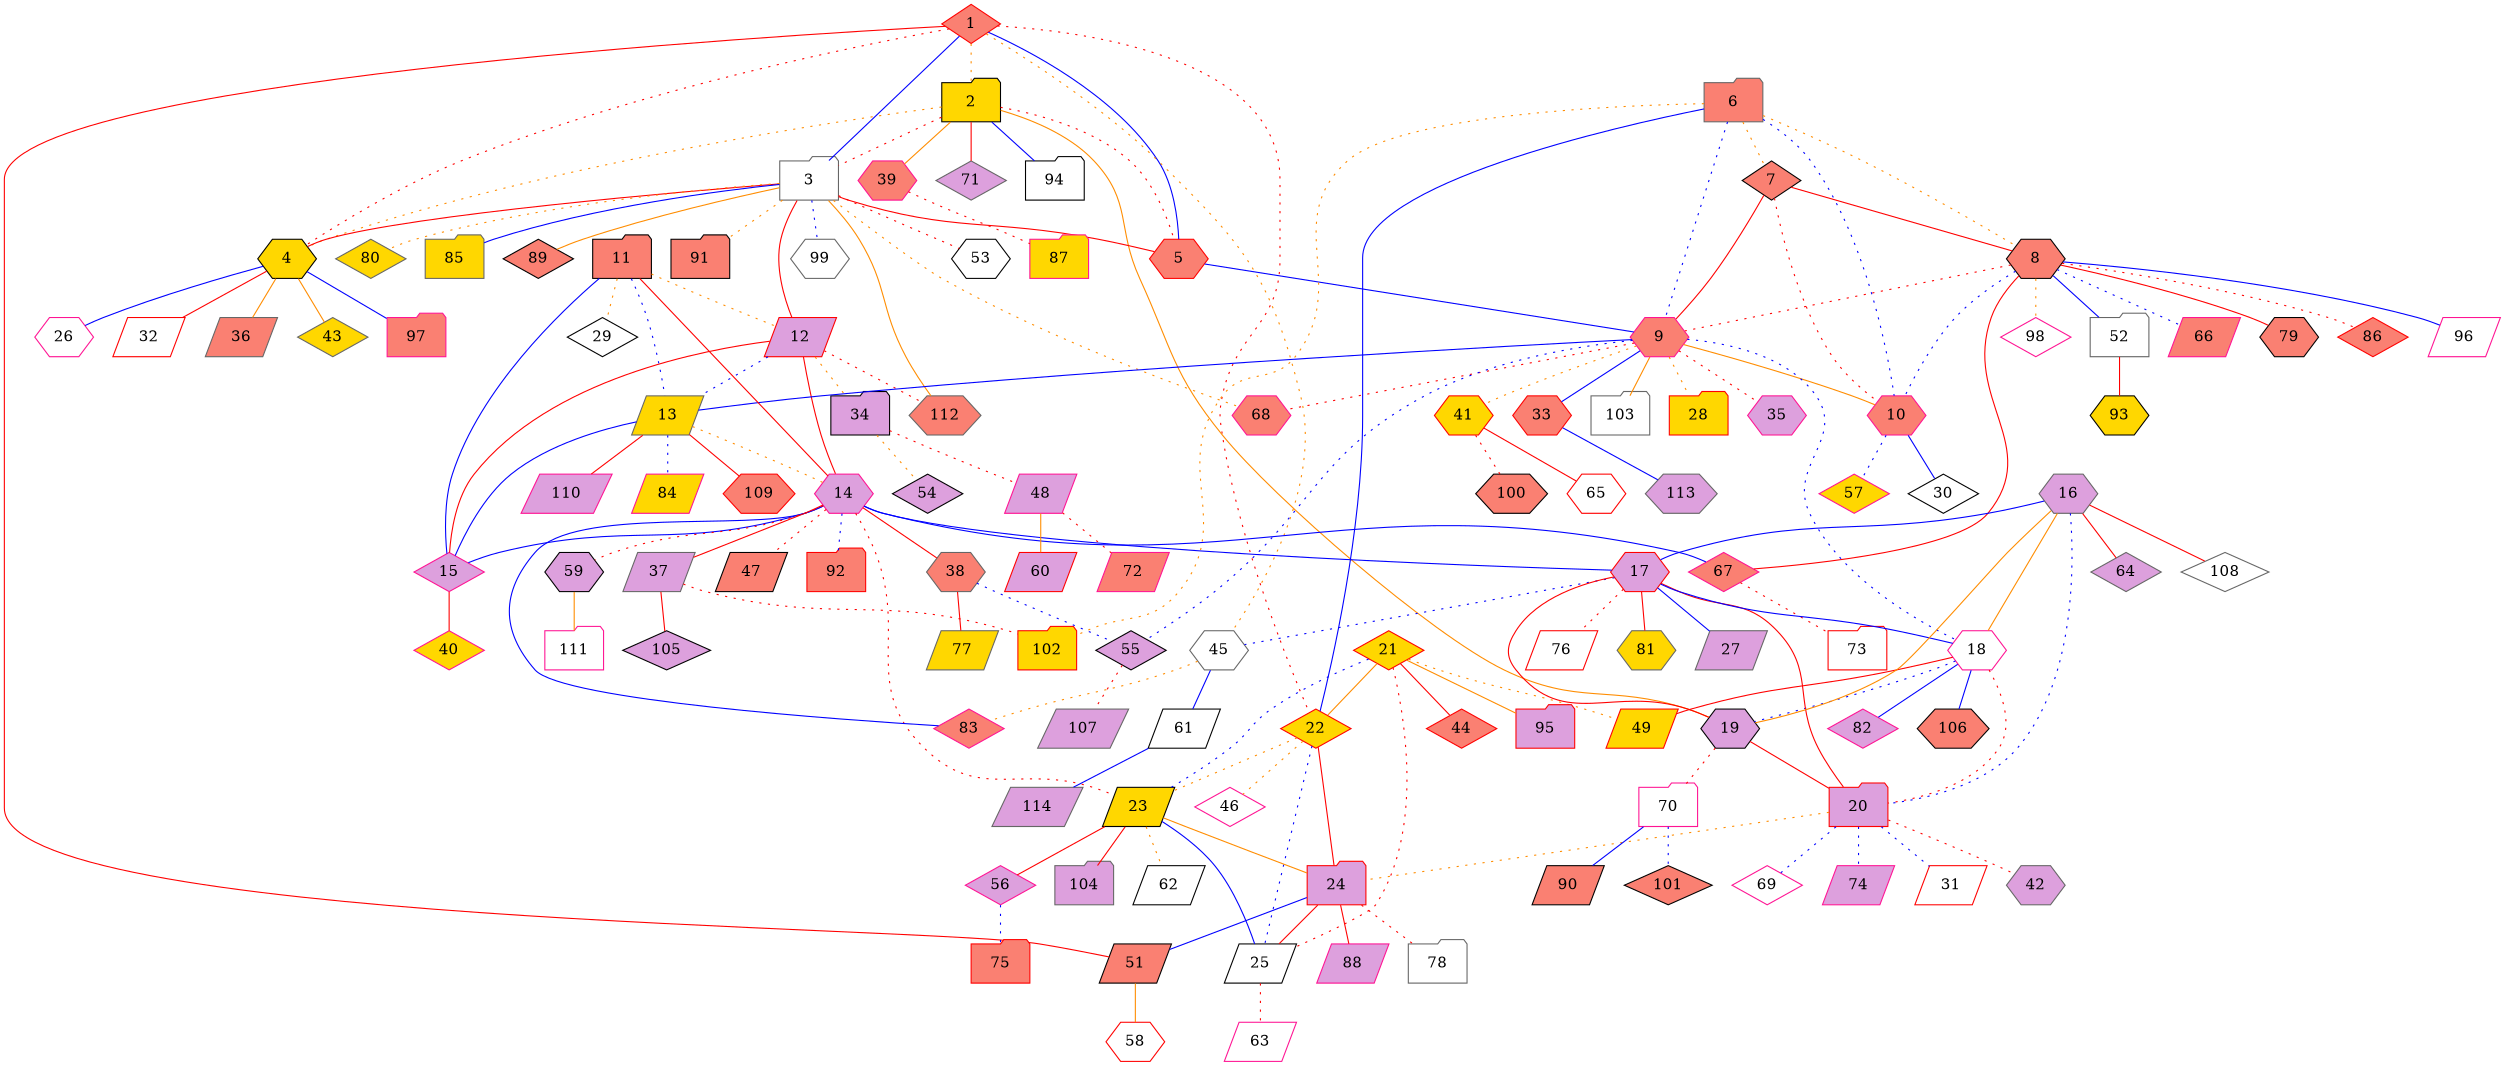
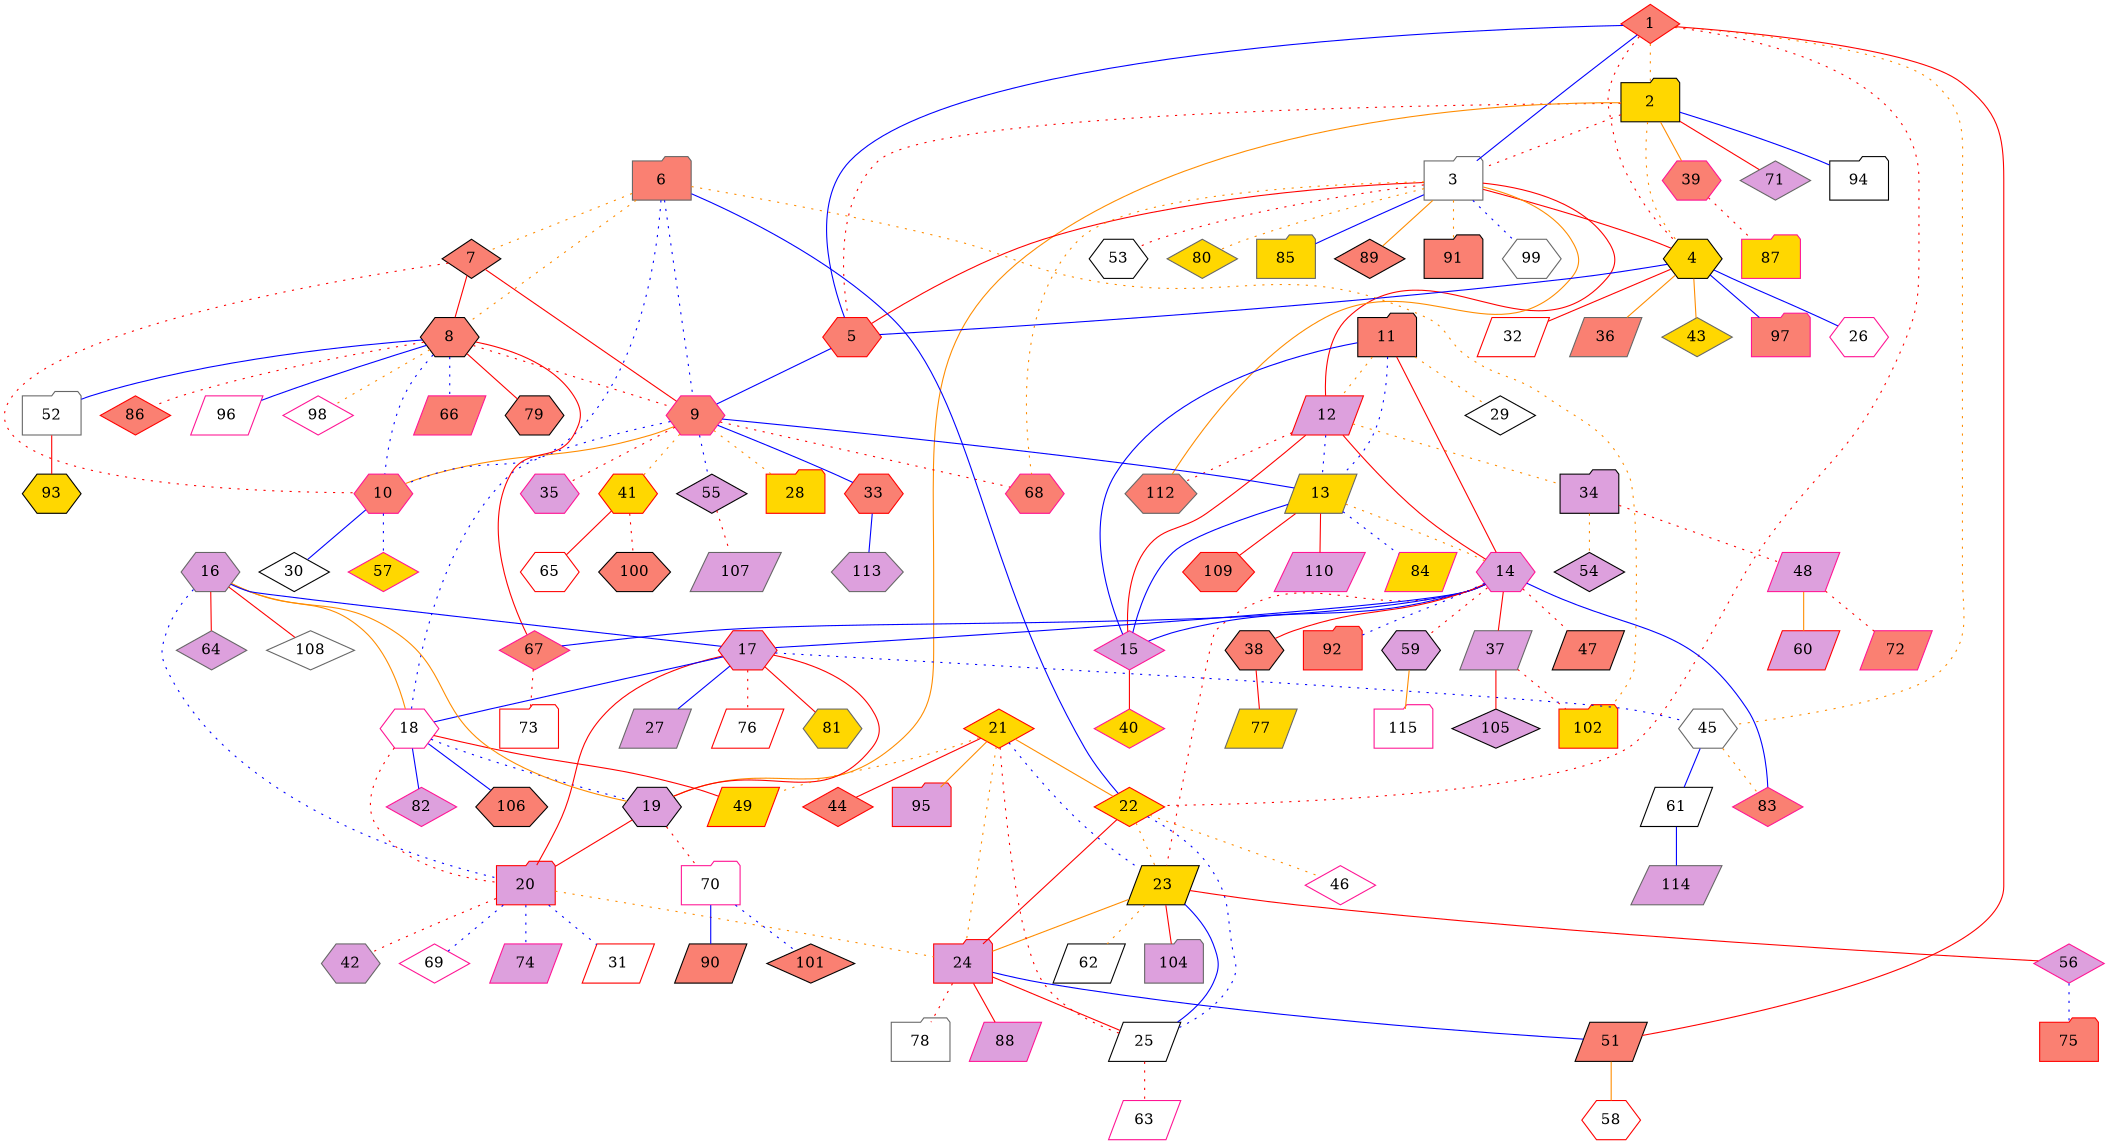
  graph {
    node [color=deeppink fillcolor=salmon shape=hexagon style=filled]
    edge [color=red style=solid]
    1 [color=red shape=diamond]
    2 [color=black fillcolor=gold shape=folder]
    3 [color=gray40 fillcolor=white shape=folder]
    4 [color=black fillcolor=gold]
    5 [color=red]
    22 [color=red fillcolor=gold shape=diamond]
    45 [color=gray40 fillcolor=white]
    51 [color=black shape=parallelogram]
    19 [color=black fillcolor=plum]
    39
    71 [color=gray40 fillcolor=plum shape=diamond]
    94 [color=black fillcolor=white shape=folder]
    12 [color=red fillcolor=plum shape=parallelogram]
    53 [color=black fillcolor=white]
    68
    80 [color=gray40 fillcolor=gold shape=diamond]
    85 [color=gray40 fillcolor=gold shape=folder]
    89 [color=black shape=diamond]
    91 [color=black shape=folder]
    99 [color=gray40 fillcolor=white]
    112 [color=gray40]
    26 [fillcolor=white]
    32 [color=red fillcolor=white shape=parallelogram]
    36 [color=gray40 shape=parallelogram]
    43 [color=gray40 fillcolor=gold shape=diamond]
    97 [shape=folder]
    9
    23 [color=black fillcolor=gold shape=parallelogram]
    24 [color=red fillcolor=plum shape=folder]
    25 [color=black fillcolor=white shape=parallelogram]
    46 [fillcolor=white shape=diamond]
    83 [shape=diamond]
    61 [color=black fillcolor=white shape=parallelogram]
    58 [color=red fillcolor=white]
    20 [color=red fillcolor=plum shape=folder]
    70 [fillcolor=white shape=folder]
    87 [fillcolor=gold shape=folder]
    13 [color=gray40 fillcolor=gold shape=parallelogram]
    14 [fillcolor=plum]
    15 [fillcolor=plum shape=diamond]
    34 [color=black fillcolor=plum shape=folder]
    10
    18 [fillcolor=white]
    28 [color=red fillcolor=gold shape=folder]
    33 [color=red]
    35 [fillcolor=plum]
    41 [color=red fillcolor=gold]
    55 [color=black fillcolor=plum shape=diamond]
-   103 [color=gray40 fillcolor=white shape=folder]
    6 [color=gray40 shape=folder]
    7 [color=black shape=diamond]
    8 [color=black]
    102 [color=red fillcolor=gold shape=folder]
    52 [color=gray40 fillcolor=white shape=folder]
    66 [shape=parallelogram]
    67 [shape=diamond]
    79 [color=black]
    86 [color=red shape=diamond]
    96 [fillcolor=white shape=parallelogram]
    98 [fillcolor=white shape=diamond]
    30 [color=black fillcolor=white shape=diamond]
    57 [fillcolor=gold shape=diamond]
    93 [color=black fillcolor=gold]
    73 [color=red fillcolor=white shape=folder]
    84 [fillcolor=gold shape=parallelogram]
    109 [color=red]
    110 [fillcolor=plum shape=parallelogram]
    49 [color=red fillcolor=gold shape=parallelogram]
    82 [fillcolor=plum shape=diamond]
    106 [color=black]
    113 [color=gray40 fillcolor=plum]
    65 [color=red fillcolor=white]
    100 [color=black]
    107 [color=gray40 fillcolor=plum shape=parallelogram]
    11 [color=black shape=folder]
    29 [color=black fillcolor=white shape=diamond]
    17 [color=red fillcolor=plum]
    37 [color=gray40 fillcolor=plum shape=parallelogram]
-   38 [color=gray40]
+   38 [color=black]
    47 [color=black shape=parallelogram]
    59 [color=black fillcolor=plum]
    92 [color=red shape=folder]
    40 [fillcolor=gold shape=diamond]
    48 [fillcolor=plum shape=parallelogram]
    54 [color=black fillcolor=plum shape=diamond]
    27 [color=gray40 fillcolor=plum shape=parallelogram]
    76 [color=red fillcolor=white shape=parallelogram]
    81 [color=gray40 fillcolor=gold]
    56 [fillcolor=plum shape=diamond]
    62 [color=black fillcolor=white shape=parallelogram]
    104 [color=gray40 fillcolor=plum shape=folder]
    105 [color=black fillcolor=plum shape=diamond]
    77 [color=gray40 fillcolor=gold shape=parallelogram]
-   111 [fillcolor=white shape=folder]
+   111 [fillcolor=white shape=folder label=115]
    16 [color=gray40 fillcolor=plum]
    64 [color=gray40 fillcolor=plum shape=diamond]
    108 [color=gray40 fillcolor=white shape=diamond]
    31 [color=red fillcolor=white shape=parallelogram]
    42 [color=gray40 fillcolor=plum]
    69 [fillcolor=white shape=diamond]
    74 [fillcolor=plum shape=parallelogram]
    90 [color=black shape=parallelogram]
    101 [color=black shape=diamond]
    78 [color=gray40 fillcolor=white shape=folder]
    88 [fillcolor=plum shape=parallelogram]
    21 [color=red fillcolor=gold shape=diamond]
    44 [color=red shape=diamond]
    95 [color=red fillcolor=plum shape=folder]
    63 [fillcolor=white shape=parallelogram]
    75 [color=red shape=folder]
    60 [color=red fillcolor=plum shape=parallelogram]
    72 [shape=parallelogram]
    114 [color=gray40 fillcolor=plum shape=parallelogram]
    1 -- 2 [color=darkorange style=dotted]
    1 -- 3 [color=blue]
    1 -- 4 [style=dotted]
    1 -- 5 [color=blue]
    1 -- 22 [style=dotted]
    1 -- 45 [color=darkorange style=dotted]
    1 -- 51
    2 -- 3 [style=dotted]
    2 -- 4 [color=darkorange style=dotted]
    2 -- 5 [style=dotted]
    2 -- 19 [color=darkorange]
    2 -- 39 [color=darkorange]
    2 -- 71
    2 -- 94 [color=blue]
    3 -- 4
    3 -- 5
    3 -- 12
    3 -- 53 [style=dotted]
    3 -- 68 [color=darkorange style=dotted]
    3 -- 80 [color=darkorange style=dotted]
    3 -- 85 [color=blue]
    3 -- 89 [color=darkorange]
    3 -- 91 [color=darkorange style=dotted]
    3 -- 99 [color=blue style=dotted]
    3 -- 112 [color=darkorange]
+   4 -- 5 [color=blue]
    4 -- 26 [color=blue]
    4 -- 32
    4 -- 36 [color=darkorange]
    4 -- 43 [color=darkorange]
    4 -- 97 [color=blue]
    5 -- 9 [color=blue]
    22 -- 23 [color=darkorange style=dotted]
    22 -- 24
    22 -- 25 [color=blue style=dotted]
    22 -- 46 [color=darkorange style=dotted]
    45 -- 83 [color=darkorange style=dotted]
    45 -- 61 [color=blue]
    51 -- 58 [color=darkorange]
    19 -- 20
    19 -- 70 [style=dotted]
    39 -- 87 [style=dotted]
    12 -- 112 [style=dotted]
    12 -- 13 [color=blue style=dotted]
    12 -- 14
    12 -- 15
    12 -- 34 [color=darkorange style=dotted]
    9 -- 68 [style=dotted]
    9 -- 13 [color=blue]
    9 -- 10 [color=darkorange]
    9 -- 18 [color=blue style=dotted]
    9 -- 28 [color=darkorange style=dotted]
    9 -- 33 [color=blue]
    9 -- 35 [style=dotted]
    9 -- 41 [color=darkorange style=dotted]
    9 -- 55 [color=blue style=dotted]
-   9 -- 103 [color=darkorange]
    23 -- 24 [color=darkorange]
    23 -- 25 [color=blue]
    23 -- 56
    23 -- 62 [color=darkorange style=dotted]
    23 -- 104
    24 -- 51 [color=blue]
    24 -- 25
    24 -- 78 [style=dotted]
    24 -- 88
    25 -- 63 [style=dotted]
    61 -- 114 [color=blue]
    20 -- 24 [color=darkorange style=dotted]
    20 -- 31 [color=blue style=dotted]
    20 -- 42 [style=dotted]
    20 -- 69 [color=blue style=dotted]
    20 -- 74 [color=blue style=dotted]
    70 -- 90 [color=blue]
    70 -- 101 [color=blue style=dotted]
    13 -- 14 [color=darkorange style=dotted]
    13 -- 15 [color=blue]
    13 -- 84 [color=blue style=dotted]
    13 -- 109
    13 -- 110
    14 -- 23 [style=dotted]
    14 -- 83 [color=blue]
    14 -- 15 [color=blue]
    14 -- 67 [color=blue]
    14 -- 17 [color=blue]
    14 -- 37
    14 -- 38
    14 -- 47 [style=dotted]
    14 -- 59 [style=dotted]
    14 -- 92 [color=blue style=dotted]
    15 -- 40
    34 -- 48 [style=dotted]
    34 -- 54 [color=darkorange style=dotted]
    10 -- 30 [color=blue]
    10 -- 57 [color=blue style=dotted]
    18 -- 19 [color=blue style=dotted]
    18 -- 20 [style=dotted]
    18 -- 49
    18 -- 82 [color=blue]
    18 -- 106 [color=blue]
    33 -- 113 [color=blue]
    41 -- 65
    41 -- 100 [style=dotted]
    55 -- 107 [style=dotted]
    6 -- 22 [color=blue]
    6 -- 9 [color=blue style=dotted]
    6 -- 10 [color=blue style=dotted]
    6 -- 7 [color=darkorange style=dotted]
    6 -- 8 [color=darkorange style=dotted]
    6 -- 102 [color=darkorange style=dotted]
    7 -- 9
    7 -- 10 [style=dotted]
    7 -- 8
    8 -- 9 [style=dotted]
    8 -- 10 [color=blue style=dotted]
    8 -- 52 [color=blue]
    8 -- 66 [color=blue style=dotted]
    8 -- 67
    8 -- 79
    8 -- 86 [style=dotted]
    8 -- 96 [color=blue]
    8 -- 98 [color=darkorange style=dotted]
    52 -- 93
    67 -- 73 [style=dotted]
    11 -- 12 [color=darkorange style=dotted]
    11 -- 13 [color=blue style=dotted]
    11 -- 14
    11 -- 15 [color=blue]
    11 -- 29 [color=darkorange style=dotted]
    17 -- 45 [color=blue style=dotted]
    17 -- 19
    17 -- 20
    17 -- 18 [color=blue]
    17 -- 27 [color=blue]
    17 -- 76 [style=dotted]
    17 -- 81
    37 -- 102 [style=dotted]
    37 -- 105
-   38 -- 55 [color=blue style=dotted]
    38 -- 77
    59 -- 111 [color=darkorange]
    48 -- 60 [color=darkorange]
    48 -- 72 [style=dotted]
    56 -- 75 [color=blue style=dotted]
    16 -- 19 [color=darkorange]
    16 -- 20 [color=blue style=dotted]
    16 -- 18 [color=darkorange]
    16 -- 17 [color=blue]
    16 -- 64
    16 -- 108
    21 -- 22 [color=darkorange]
    21 -- 23 [color=blue style=dotted]
+   21 -- 24 [color=darkorange style=dotted]
    21 -- 25 [style=dotted]
    21 -- 49 [color=darkorange style=dotted]
    21 -- 44
    21 -- 95 [color=darkorange]
  }
